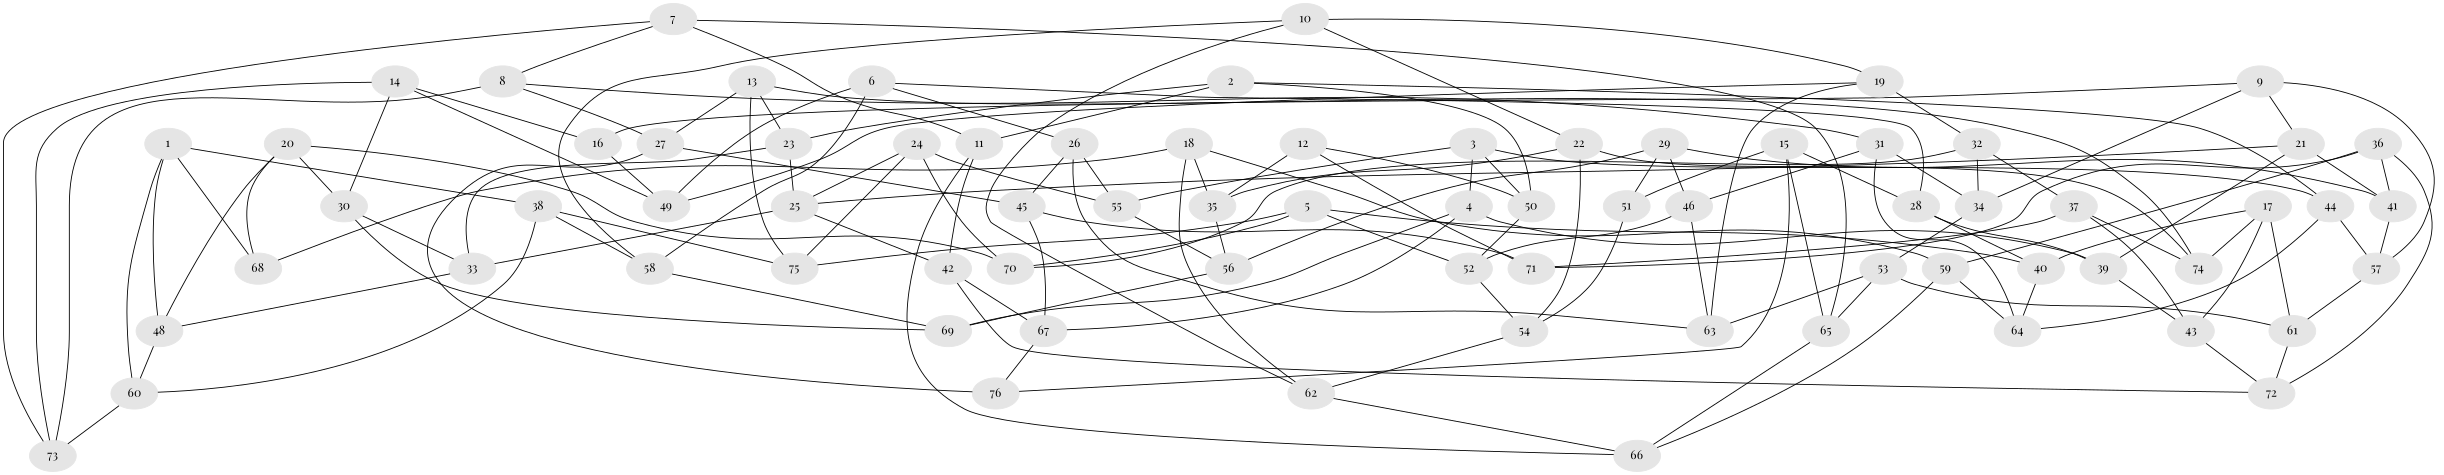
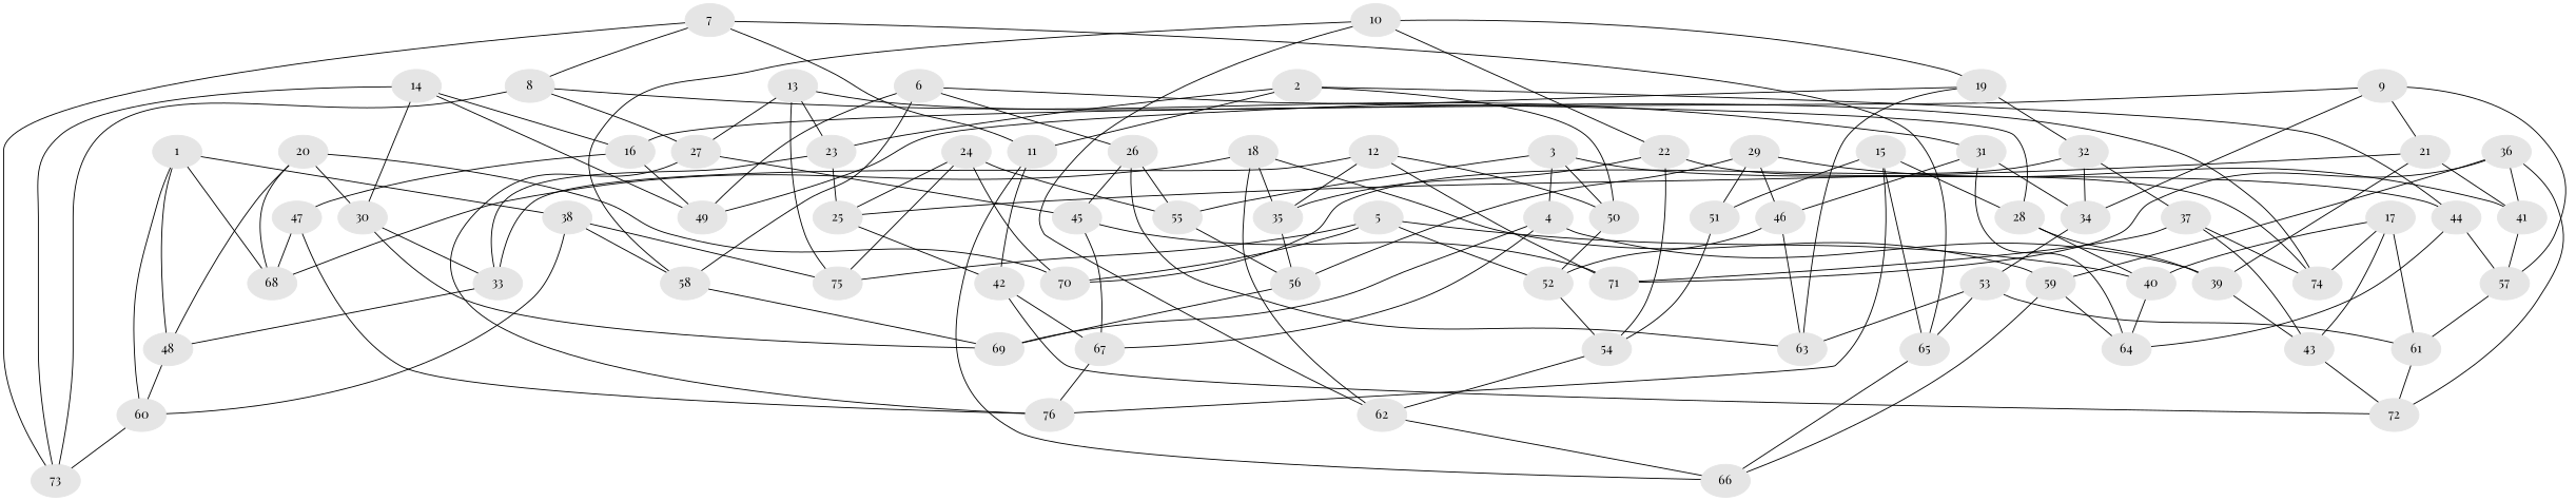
  graph {
    fontname="Playfair Display"
    node [color=gray90 fontname="Playfair Display" style=filled]
    edge [fontname="Playfair Display"]
    1
    38
    48
    60
    68
    75
    58
    73
    2
    11
    23
    44
    50
    42
    66
    33
    25
    57
    64
    52
    3
    4
    55
    39
    67
    69
    56
    43
    76
    5
    40
    70
    54
    6
    26
    28
    49
    63
    45
    7
    8
    65
    27
    31
    34
    46
    9
    16
    21
+   47
    41
    53
    61
    10
    19
    22
    62
    32
    35
    74
    72
    12
    71
    13
    14
    30
    15
    51
    17
    18
    59
    37
    20
    24
    29
    36
    1 -- 38
    1 -- 48
    1 -- 60
    1 -- 68
    38 -- 60
    38 -- 75
    38 -- 58
    48 -- 60
    60 -- 73
    58 -- 69
    2 -- 11
    2 -- 23
    2 -- 44
    2 -- 50
    11 -- 42
    11 -- 66
    23 -- 33
    23 -- 25
    44 -- 57
    44 -- 64
    50 -- 52
    42 -- 67
    42 -- 72
    33 -- 48
    25 -- 42
    57 -- 61
    52 -- 54
    3 -- 44
    3 -- 50
    3 -- 4
    3 -- 55
    4 -- 39
    4 -- 67
    4 -- 69
    55 -- 56
    39 -- 43
    67 -- 76
    56 -- 69
    43 -- 72
    5 -- 75
    5 -- 52
    5 -- 40
    5 -- 70
    40 -- 64
    54 -- 62
    6 -- 58
    6 -- 26
    6 -- 28
    6 -- 49
    26 -- 55
    26 -- 63
    26 -- 45
    28 -- 39
    28 -- 40
    45 -- 67
    45 -- 71
    7 -- 73
    7 -- 11
    7 -- 8
    7 -- 65
    8 -- 73
    8 -- 27
    8 -- 31
    65 -- 66
    27 -- 76
    27 -- 45
    31 -- 64
    31 -- 34
    31 -- 46
    34 -- 53
    46 -- 52
    46 -- 63
    9 -- 57
    9 -- 34
    9 -- 16
    9 -- 21
    16 -- 49
+   16 -- 47
    21 -- 25
    21 -- 39
    21 -- 41
+   47 -- 68
+   47 -- 76
    41 -- 57
    53 -- 63
    53 -- 65
    53 -- 61
    61 -- 72
    10 -- 58
    10 -- 19
    10 -- 22
    10 -- 62
    19 -- 49
    19 -- 63
    19 -- 32
    22 -- 54
    22 -- 35
    22 -- 74
    62 -- 66
    32 -- 70
    32 -- 34
    32 -- 37
    35 -- 56
    12 -- 50
-   25 -- 33
+   12 -- 33
    12 -- 35
    12 -- 71
    13 -- 75
    13 -- 23
    13 -- 27
    13 -- 74
    14 -- 73
    14 -- 49
    14 -- 16
    14 -- 30
    30 -- 33
    30 -- 69
    15 -- 76
    15 -- 28
    15 -- 65
    15 -- 51
    51 -- 54
    17 -- 43
    17 -- 40
    17 -- 61
    17 -- 74
    18 -- 68
    18 -- 62
    18 -- 35
    18 -- 59
    59 -- 66
    59 -- 64
    37 -- 43
    37 -- 74
    37 -- 71
    20 -- 48
    20 -- 68
    20 -- 70
    20 -- 30
    24 -- 75
    24 -- 25
    24 -- 55
    24 -- 70
    29 -- 56
    29 -- 46
    29 -- 41
    29 -- 51
    36 -- 41
    36 -- 72
    36 -- 71
    36 -- 59
  }
